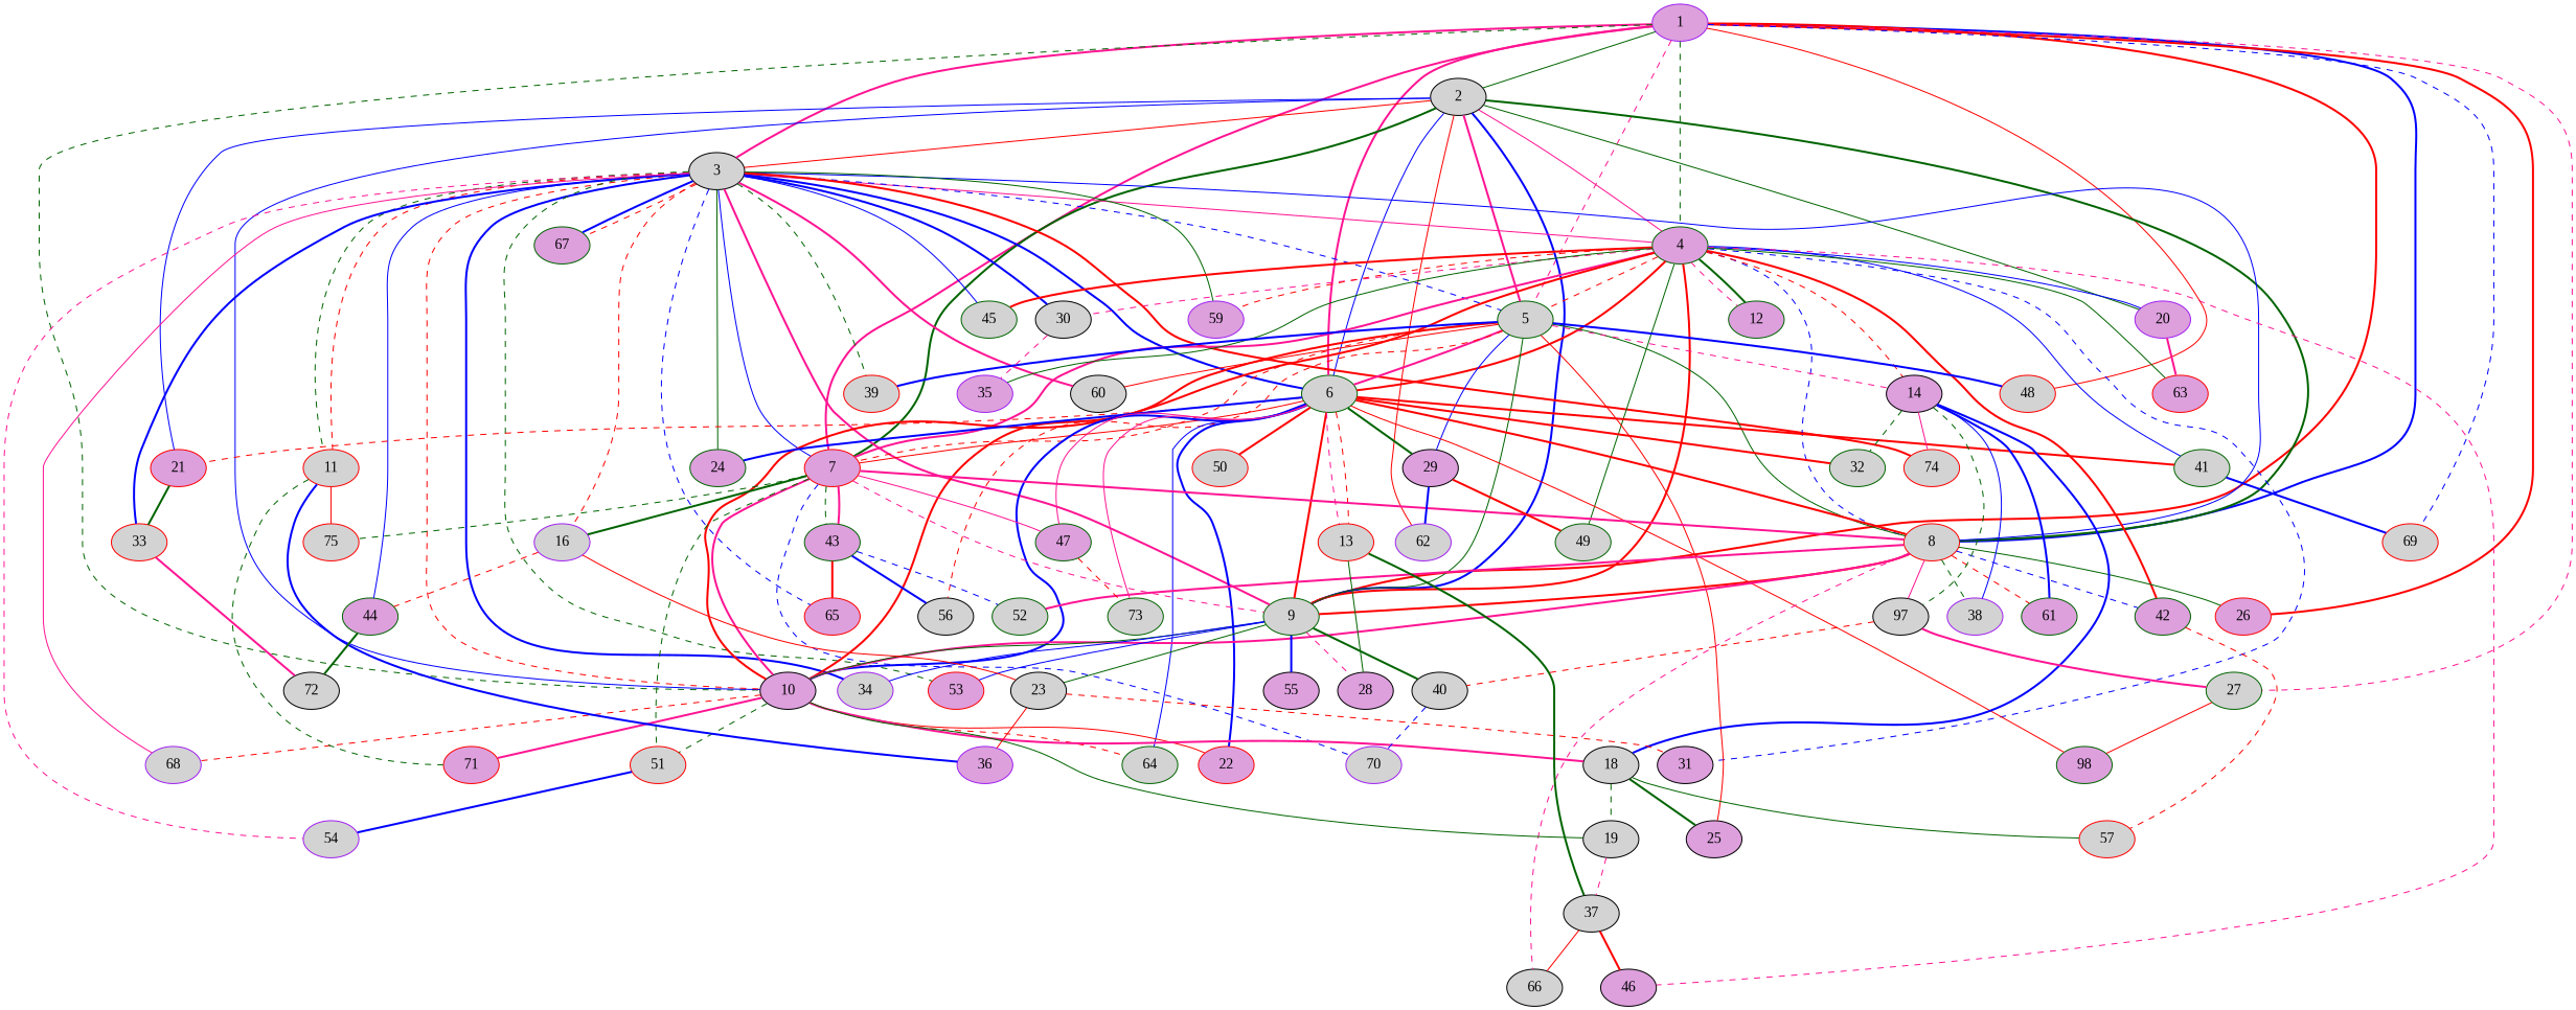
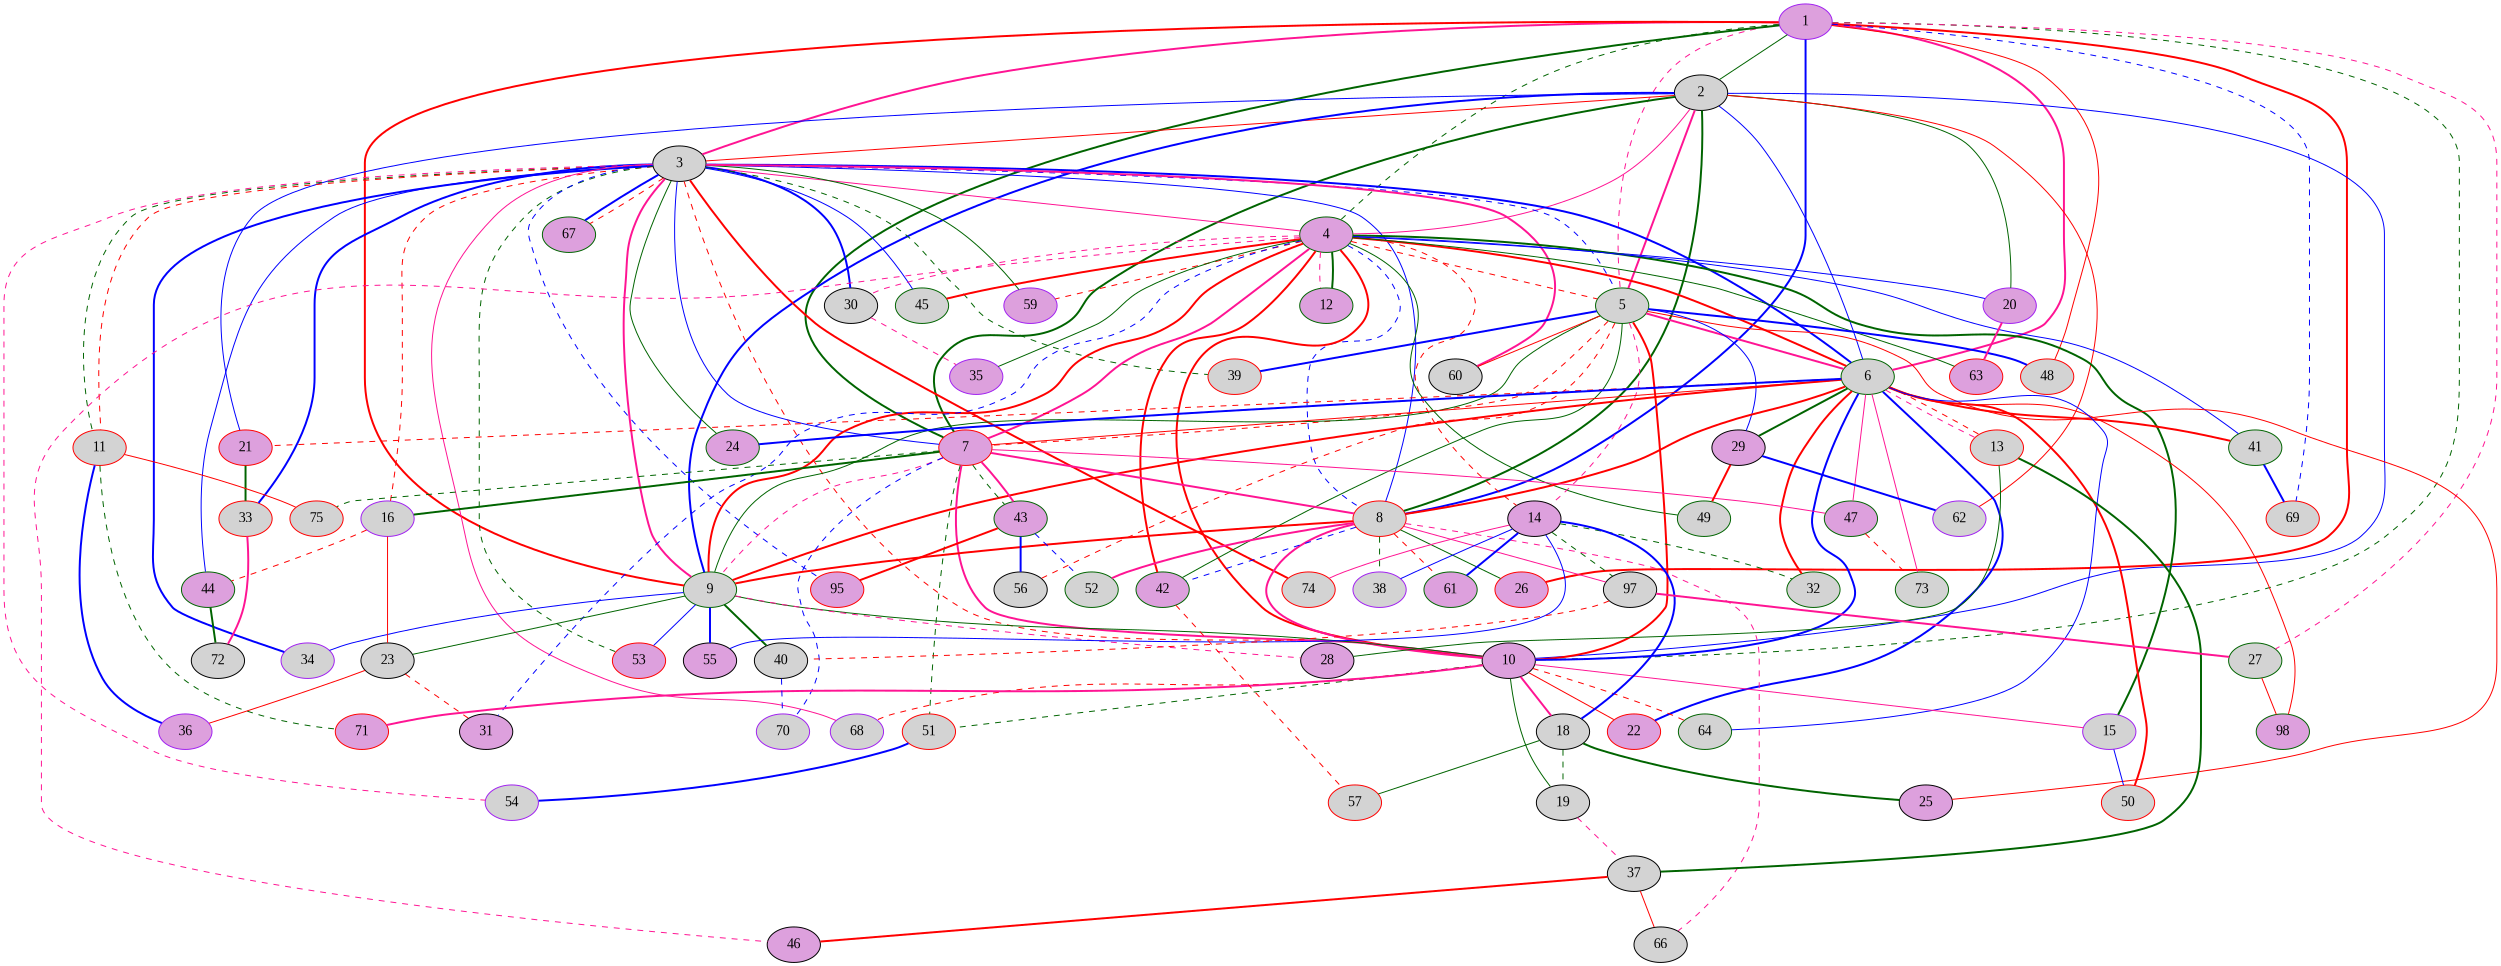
  graph {
    fontname="Liberation Serif"
    node [color=black fillcolor=lightgrey fontname="Liberation Serif" style=filled]
    edge [color=red fontname="Liberation Serif" style=bold]
    1 [color=purple fillcolor=plum]
    2
    3
    4 [color=darkgreen fillcolor=plum]
    5 [color=darkgreen]
    6 [color=darkgreen]
    7 [color=red fillcolor=plum]
    8 [color=red]
    9 [color=darkgreen]
    10 [fillcolor=plum]
    26 [color=red fillcolor=plum]
    27 [color=darkgreen]
    48 [color=red]
    69 [color=red]
    20 [color=purple fillcolor=plum]
    21 [color=red fillcolor=plum]
    62 [color=purple]
    11 [color=red]
    16 [color=purple]
    24 [color=darkgreen fillcolor=plum]
    30
    33 [color=red]
    34 [color=purple]
    39 [color=red]
    44 [color=darkgreen fillcolor=plum]
    45 [color=darkgreen]
    53 [color=red fillcolor=plum]
    54 [color=purple]
    59 [color=purple fillcolor=plum]
    60
-   65 [color=red fillcolor=plum]
+   65 [color=red fillcolor=plum label=95]
    67 [color=darkgreen fillcolor=plum]
    68 [color=purple]
    74 [color=red]
    12 [color=darkgreen fillcolor=plum]
    14 [fillcolor=plum]
+   15 [color=purple]
    31 [fillcolor=plum]
    35 [color=purple fillcolor=plum]
    41 [color=darkgreen]
    42 [color=darkgreen fillcolor=plum]
    46 [fillcolor=plum]
    49 [color=darkgreen]
    63 [color=red fillcolor=plum]
    25 [fillcolor=plum]
    29 [fillcolor=plum]
    56
    13 [color=red]
    22 [color=red fillcolor=plum]
    32 [color=darkgreen]
    47 [color=darkgreen fillcolor=plum]
    50 [color=red]
    n53 [color=darkgreen fillcolor=plum label=98]
    64 [color=darkgreen]
    73 [color=darkgreen]
    43 [color=darkgreen fillcolor=plum]
    51 [color=red]
    70 [color=purple]
    75 [color=red]
    n60 [label=97]
    38 [color=purple]
    52 [color=darkgreen]
    61 [color=darkgreen fillcolor=plum]
    66
    23
    28 [fillcolor=plum]
    40
    55 [fillcolor=plum]
    18
    19
    71 [color=red fillcolor=plum]
    36 [color=purple fillcolor=plum]
    72
    57 [color=red]
    37
    1 -- 2 [color=darkgreen style=solid]
    1 -- 3 [color=deeppink]
    1 -- 4 [color=darkgreen style=dashed]
    1 -- 5 [color=deeppink style=dashed]
    1 -- 6 [color=deeppink]
-   1 -- 7 [color=deeppink]
+   1 -- 7 [color=darkgreen]
    1 -- 8 [color=blue]
    1 -- 9
    1 -- 10 [color=darkgreen style=dashed]
    1 -- 26
    1 -- 27 [color=deeppink style=dashed]
    1 -- 48 [style=solid]
    1 -- 69 [color=blue style=dashed]
    2 -- 3 [style=solid]
    2 -- 4 [color=deeppink style=solid]
    2 -- 5 [color=deeppink]
    2 -- 6 [color=blue style=solid]
    2 -- 7 [color=darkgreen]
    2 -- 8 [color=darkgreen]
    2 -- 9 [color=blue]
    2 -- 10 [color=blue style=solid]
    2 -- 20 [color=darkgreen style=solid]
    2 -- 21 [color=blue style=solid]
    2 -- 62 [style=solid]
    3 -- 4 [color=deeppink style=solid]
    3 -- 5 [color=blue style=dashed]
    3 -- 6 [color=blue]
    3 -- 7 [color=blue style=solid]
    3 -- 8 [color=blue style=solid]
    3 -- 9 [color=deeppink]
    3 -- 10 [style=dashed]
    3 -- 11 [color=darkgreen style=dashed]
    3 -- 11 [style=dashed]
    3 -- 16 [style=dashed]
    3 -- 24 [color=darkgreen style=solid]
    3 -- 30 [color=blue]
    3 -- 33 [color=blue]
    3 -- 34 [color=blue]
    3 -- 39 [color=darkgreen style=dashed]
    3 -- 44 [color=blue style=solid]
    3 -- 45 [color=blue style=solid]
    3 -- 53 [color=darkgreen style=dashed]
    3 -- 54 [color=deeppink style=dashed]
    3 -- 59 [color=darkgreen style=solid]
    3 -- 60 [color=deeppink]
    3 -- 65 [color=blue style=dashed]
    3 -- 67 [color=blue]
    3 -- 67 [style=dashed]
    3 -- 68 [color=deeppink style=solid]
    3 -- 74
    4 -- 5 [style=dashed]
    4 -- 6
    4 -- 7 [color=deeppink]
    4 -- 8 [color=blue style=dashed]
    4 -- 9
    4 -- 10
    4 -- 20 [color=blue style=solid]
    4 -- 30 [color=deeppink style=dashed]
    4 -- 45
    4 -- 59 [style=dashed]
    4 -- 12 [color=deeppink style=dashed]
    4 -- 12 [color=darkgreen]
    4 -- 14 [style=dashed]
+   4 -- 15 [color=darkgreen]
    4 -- 31 [color=blue style=dashed]
    4 -- 35 [color=darkgreen style=solid]
    4 -- 41 [color=blue style=solid]
    4 -- 42
    4 -- 46 [color=deeppink style=dashed]
    4 -- 49 [color=darkgreen style=solid]
    4 -- 63 [color=darkgreen style=solid]
    5 -- 6 [color=deeppink]
    5 -- 7 [style=dashed]
-   5 -- 8 [color=darkgreen style=solid]
+   5 -- 42 [color=darkgreen style=solid]
    5 -- 9 [color=darkgreen style=solid]
    5 -- 10
    5 -- 48 [color=blue]
    5 -- 39 [color=blue]
    5 -- 60 [style=solid]
    5 -- 14 [color=deeppink style=dashed]
    5 -- 25 [style=solid]
    5 -- 29 [color=blue style=solid]
    5 -- 56 [style=dashed]
    6 -- 7 [style=solid]
    6 -- 8
    6 -- 9
    6 -- 10 [color=blue]
    6 -- 21 [style=dashed]
    6 -- 24 [color=blue]
    6 -- 41
    6 -- 29 [color=darkgreen]
    6 -- 13 [color=deeppink style=dashed]
    6 -- 13 [style=dashed]
    6 -- 22 [color=blue]
    6 -- 32
    6 -- 47 [color=deeppink style=solid]
    6 -- 50
    6 -- n53 [style=solid]
    6 -- 64 [color=blue style=solid]
    6 -- 73 [color=deeppink style=solid]
    7 -- 8 [color=deeppink]
    7 -- 9 [color=deeppink style=dashed]
    7 -- 10 [color=deeppink]
    7 -- 16 [color=darkgreen]
    7 -- 47 [color=deeppink style=solid]
    7 -- 43 [color=darkgreen style=dashed]
    7 -- 43 [color=deeppink]
    7 -- 51 [color=darkgreen style=dashed]
    7 -- 70 [color=blue style=dashed]
    7 -- 75 [color=darkgreen style=dashed]
    8 -- 9
    8 -- 10 [color=deeppink]
    8 -- 26 [color=darkgreen style=solid]
    8 -- 42 [color=blue style=dashed]
    8 -- n60 [color=deeppink style=solid]
    8 -- 38 [color=darkgreen style=dashed]
    8 -- 52 [color=deeppink]
    8 -- 61 [style=dashed]
    8 -- 66 [color=deeppink style=dashed]
    9 -- 10 [color=darkgreen style=solid]
    9 -- 34 [color=blue style=solid]
    9 -- 53 [color=blue style=solid]
    9 -- 23 [color=darkgreen style=solid]
    9 -- 28 [color=deeppink style=dashed]
    9 -- 40 [color=darkgreen]
    9 -- 55 [color=blue]
    10 -- 68 [style=dashed]
+   10 -- 15 [color=deeppink style=solid]
    10 -- 22 [style=solid]
    10 -- 64 [style=dashed]
    10 -- 51 [color=darkgreen style=dashed]
    10 -- 18 [color=deeppink]
    10 -- 19 [color=darkgreen style=solid]
    10 -- 71 [color=deeppink]
    27 -- n53 [style=solid]
    20 -- 63 [color=deeppink]
    21 -- 33 [color=darkgreen]
    11 -- 75 [style=solid]
    11 -- 71 [color=darkgreen style=dashed]
    11 -- 36 [color=blue]
    16 -- 44 [style=dashed]
    16 -- 23 [style=solid]
    30 -- 35 [color=deeppink style=dashed]
    33 -- 72 [color=deeppink]
    44 -- 72 [color=darkgreen]
    14 -- 74 [color=deeppink style=solid]
    14 -- 32 [color=darkgreen style=dashed]
    14 -- n60 [color=darkgreen style=dashed]
    14 -- 38 [color=blue style=solid]
    14 -- 61 [color=blue]
+   14 -- 55 [color=blue style=solid]
    14 -- 18 [color=blue]
+   15 -- 50 [color=blue style=solid]
    41 -- 69 [color=blue]
    42 -- 57 [style=dashed]
    29 -- 62 [color=blue]
    29 -- 49
    13 -- 28 [color=darkgreen style=solid]
    13 -- 37 [color=darkgreen]
    47 -- 73 [style=dashed]
    43 -- 65
    43 -- 56 [color=blue]
    43 -- 52 [color=blue style=dashed]
    51 -- 54 [color=blue]
    n60 -- 27 [color=deeppink]
    n60 -- 40 [style=dashed]
    23 -- 31 [style=dashed]
    23 -- 36 [style=solid]
    40 -- 70 [color=blue style=dashed]
    18 -- 25 [color=darkgreen]
    18 -- 19 [color=darkgreen style=dashed]
    18 -- 57 [color=darkgreen style=solid]
    19 -- 37 [color=deeppink style=dashed]
    37 -- 46
    37 -- 66 [style=solid]
  }
